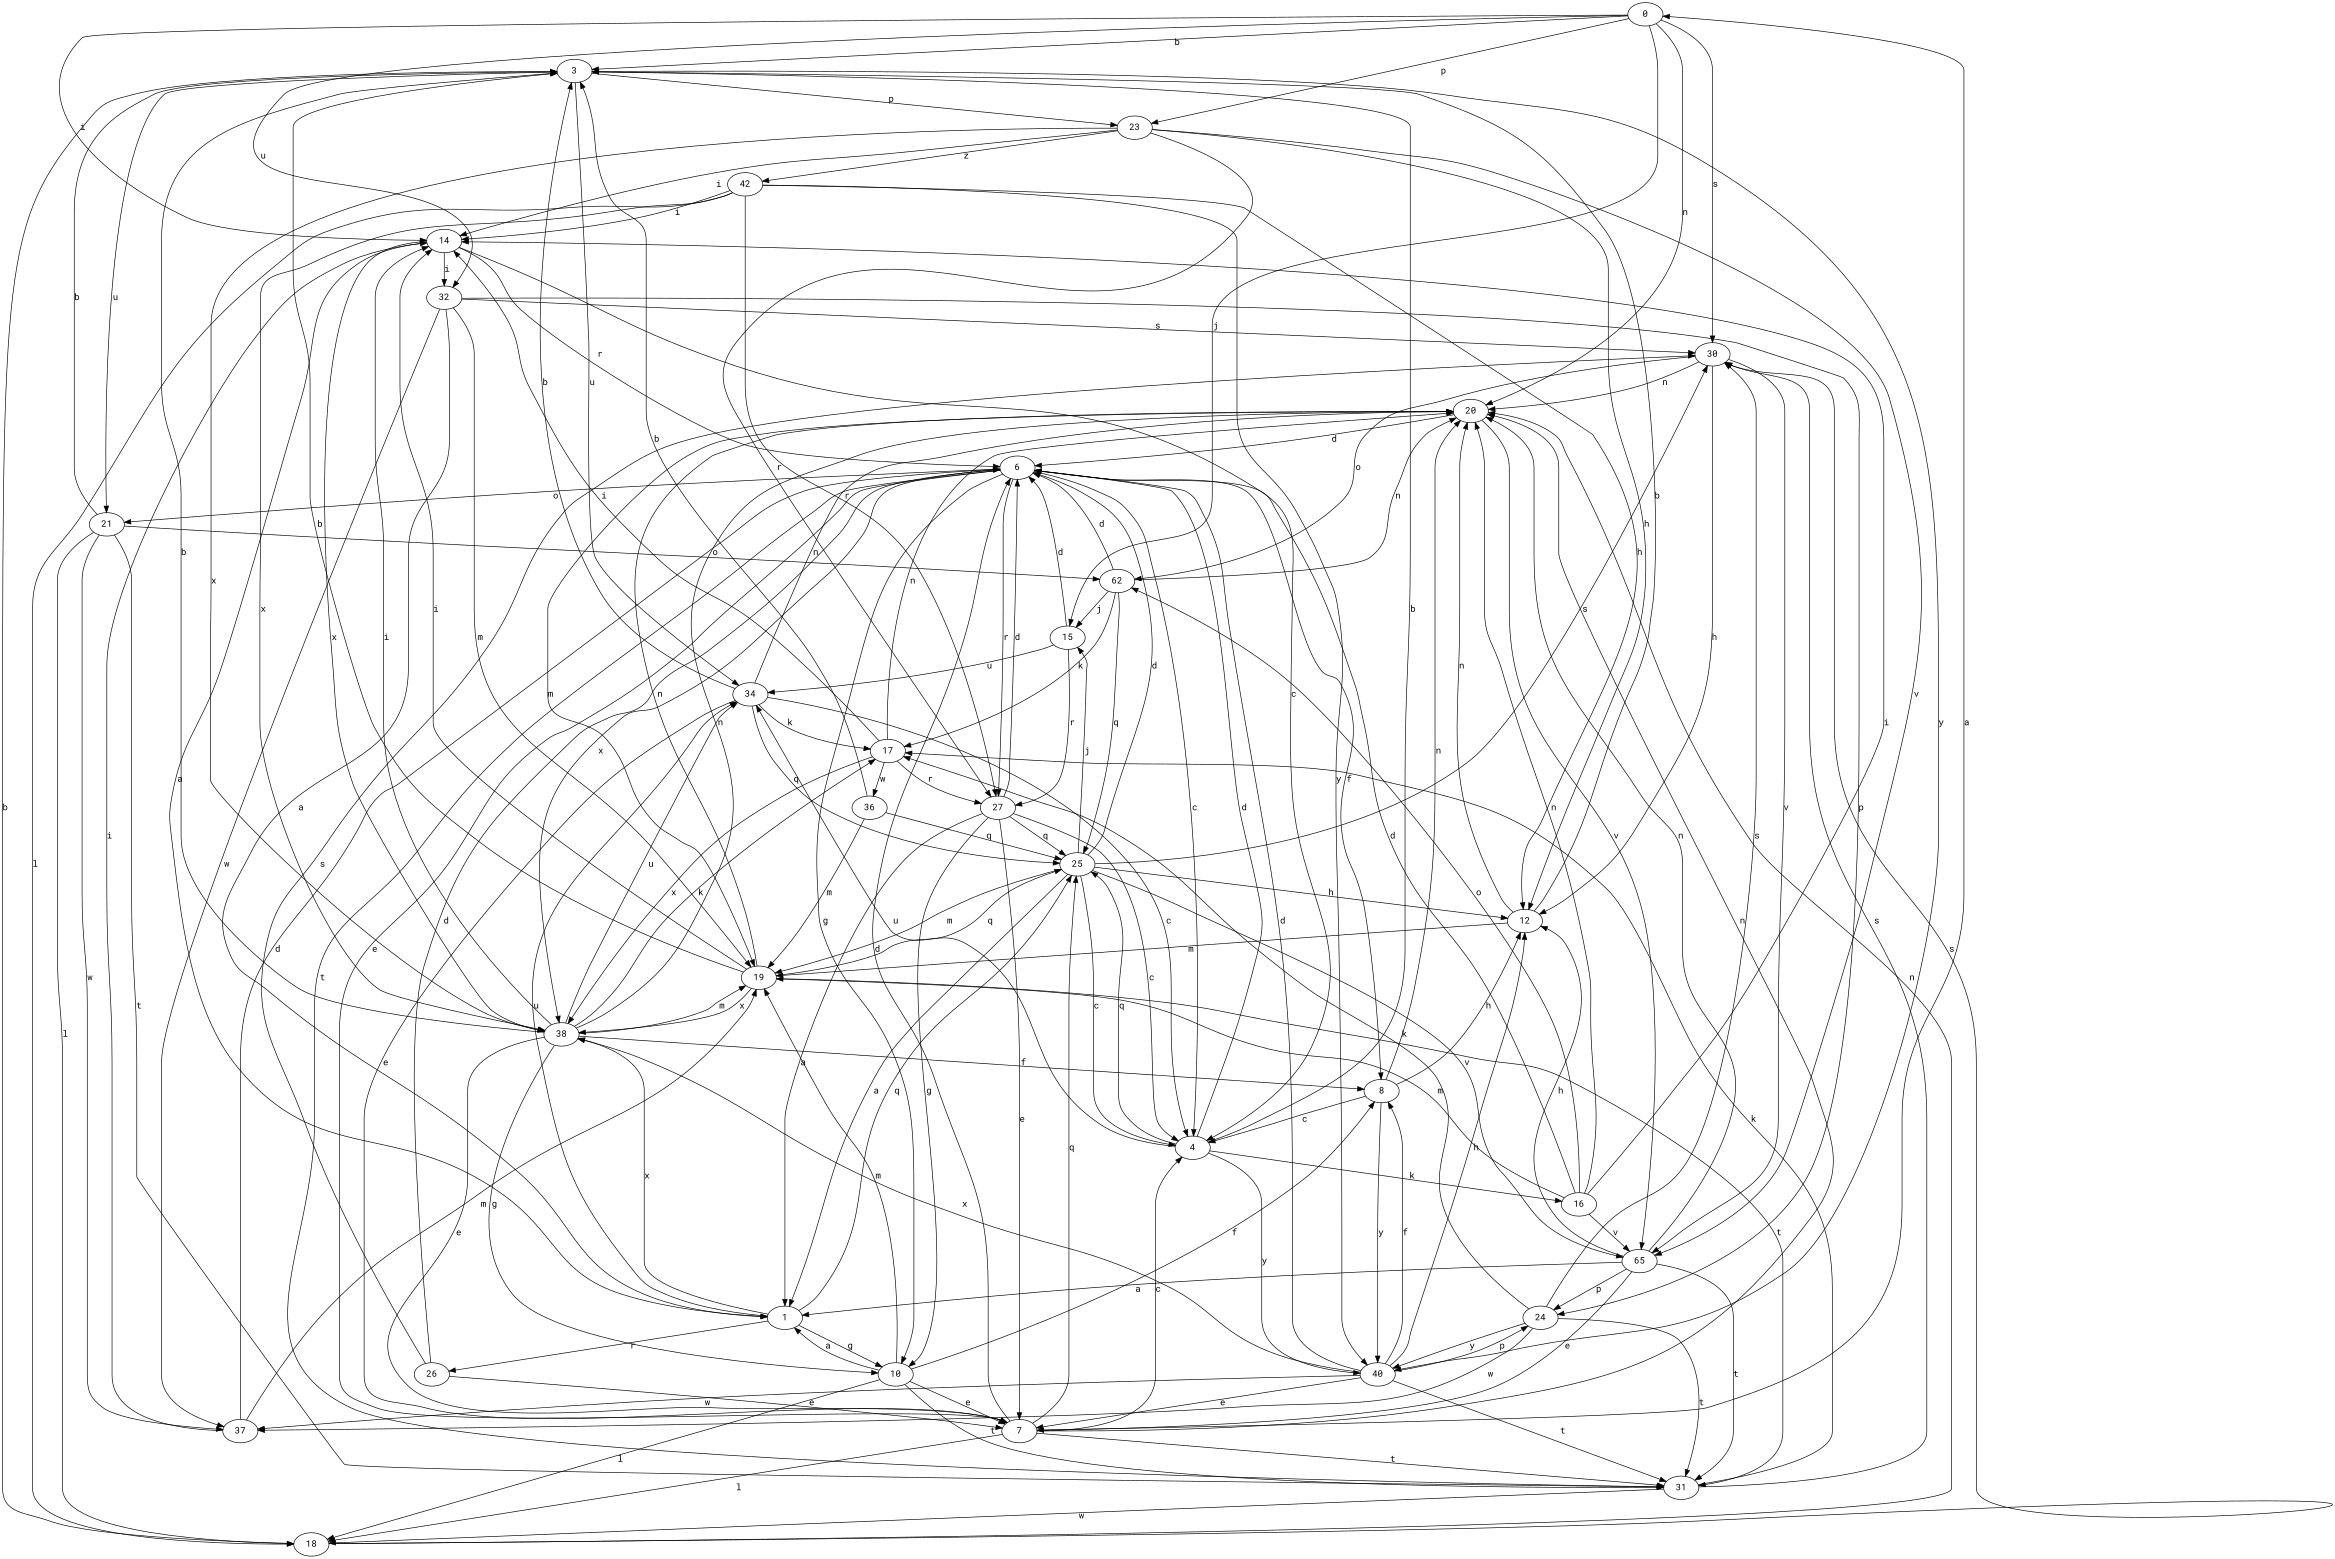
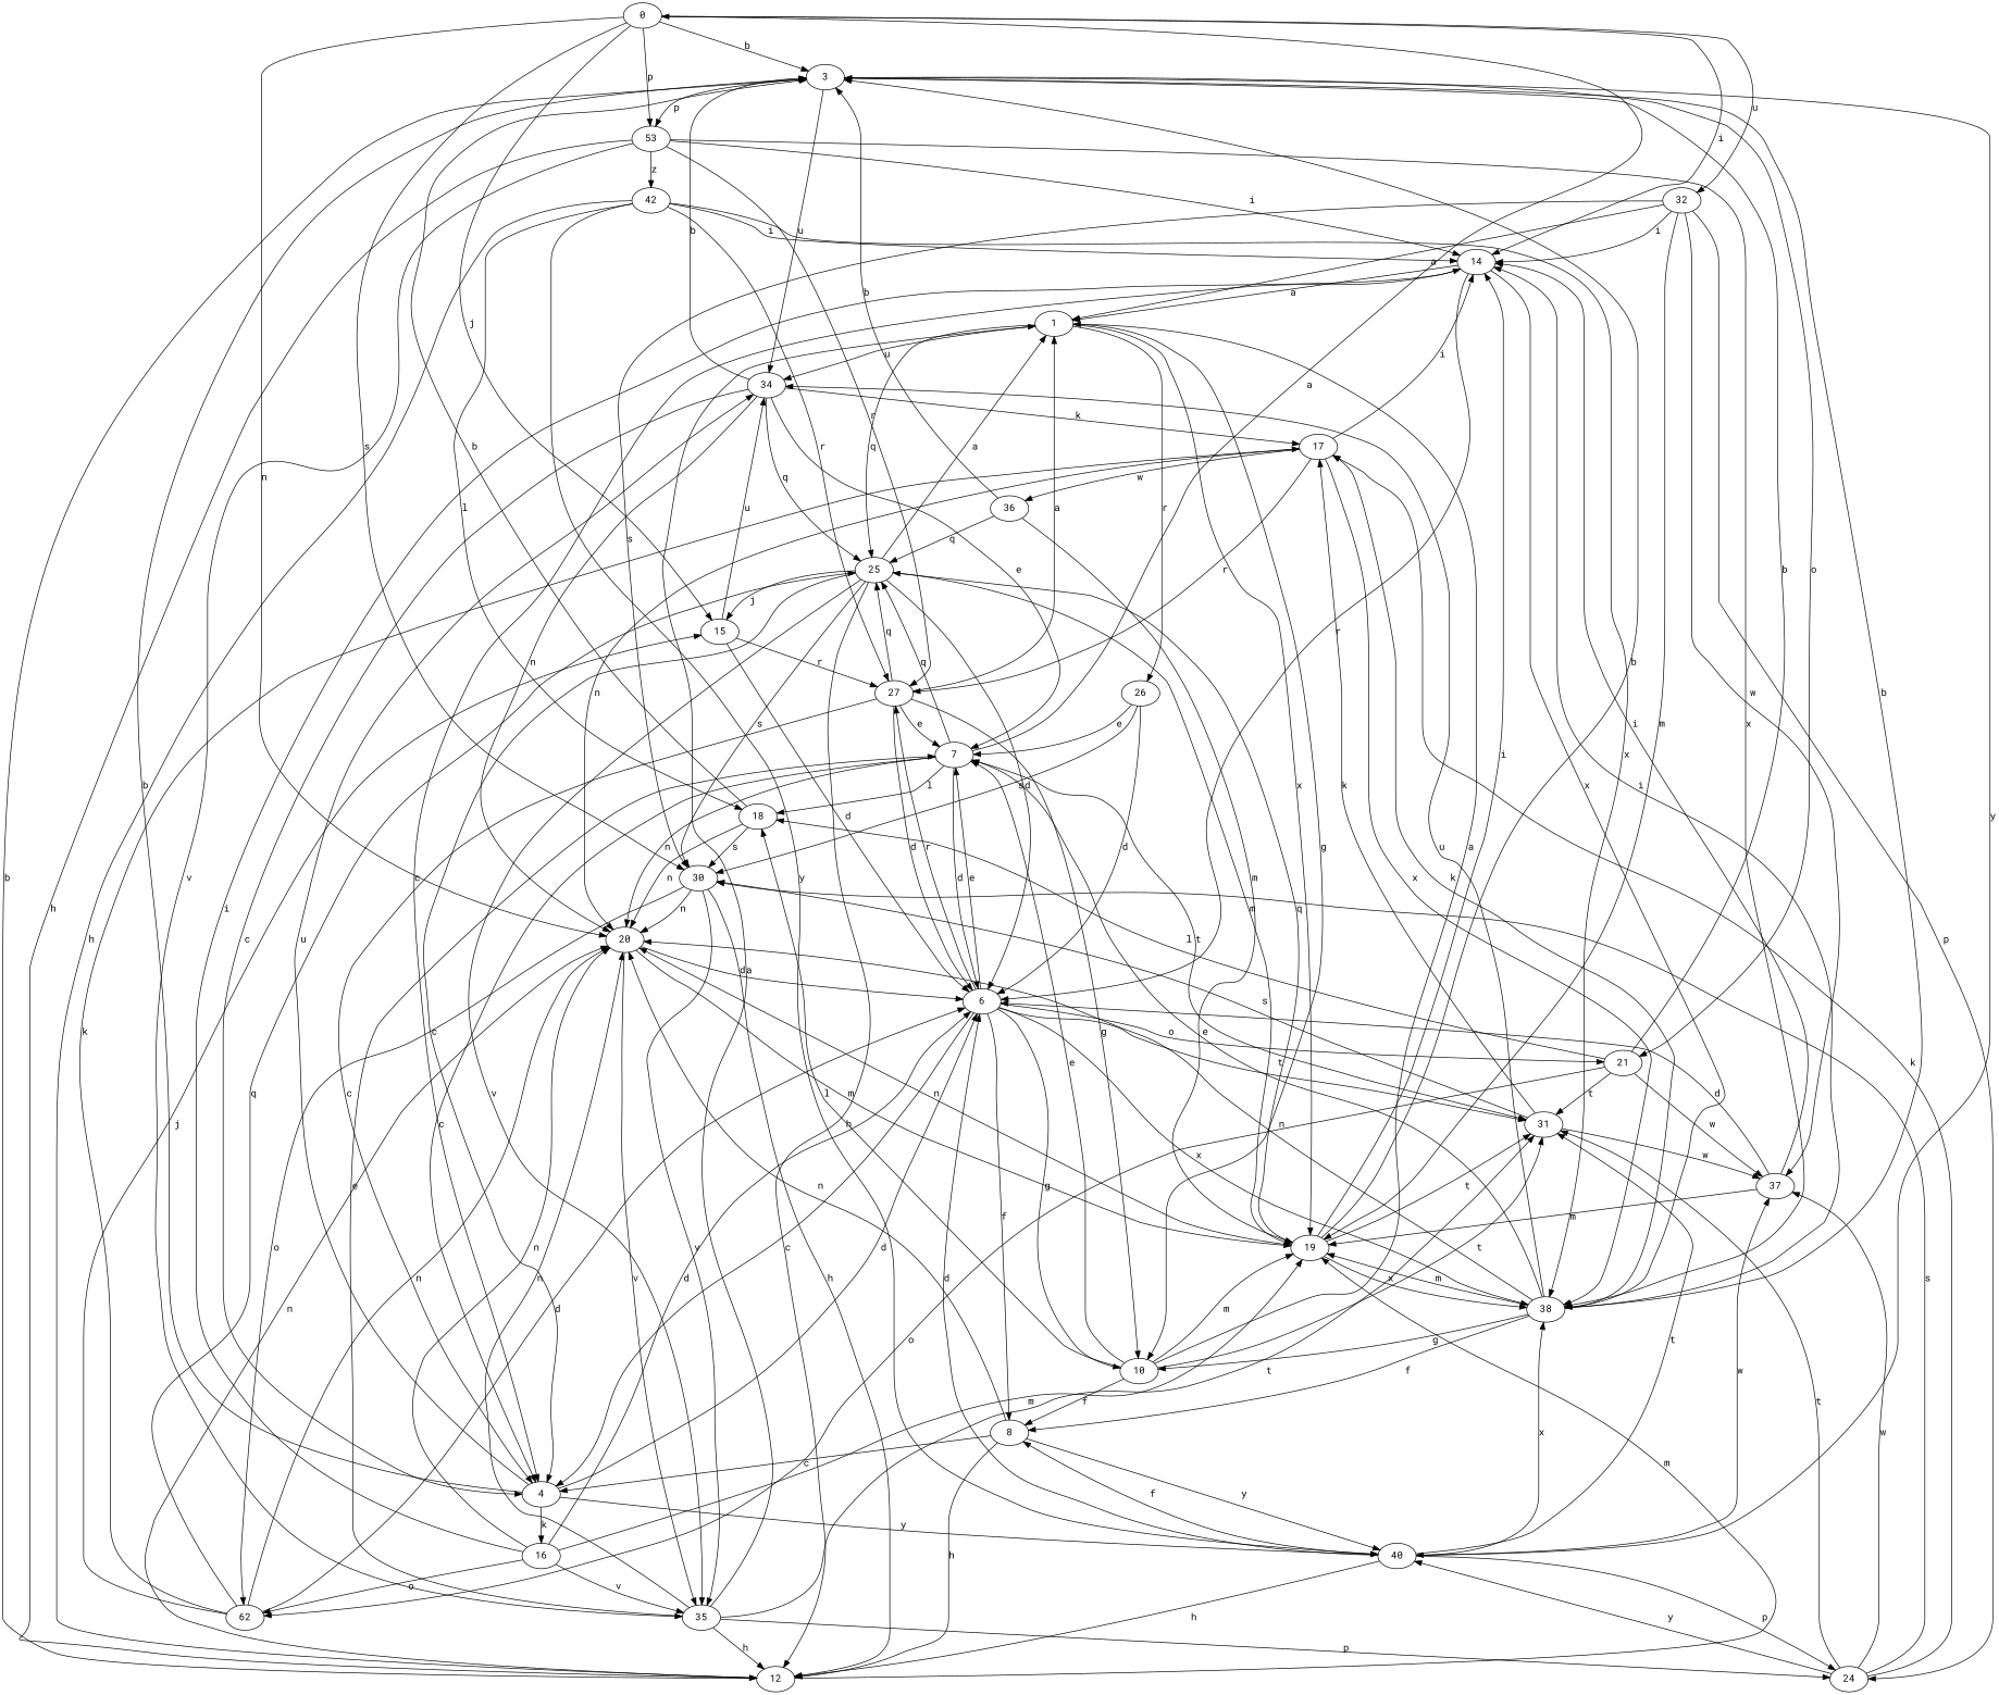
  strict digraph {
    fontname="Roboto Mono"
    node [fontname="Roboto Mono"]
    edge [fontname="Roboto Mono"]
    0
    3
    14
    15
    20
-   23
+   23 [label=53]
    30
    32
    34
    21
    40
    1
    38
    4
    6
    27
    19
-   35 [label=65]
+   35
    12
    42
    n21 [label=62]
    37
    24
    10
    25
    26
    7
    8
    31
    18
    17
    16
    36
    0 -> 3 [label=b]
    0 -> 14 [label=i]
    0 -> 15 [label=j]
    0 -> 20 [label=n]
    0 -> 23 [label=p]
    0 -> 30 [label=s]
    0 -> 32 [label=u]
    3 -> 23 [label=p]
    3 -> 34 [label=u]
-   3 -> 21 [label=u]
+   3 -> 21 [label=o]
    3 -> 40 [label=y]
    14 -> 1 [label=a]
    14 -> 38 [label=x]
    14 -> 4 [label=c]
    14 -> 6 [label=r]
    15 -> 34 [label=u]
    15 -> 6 [label=d]
    15 -> 27 [label=r]
    20 -> 6 [label=d]
    20 -> 19 [label=m]
    20 -> 35 [label=v]
    23 -> 14 [label=i]
    23 -> 38 [label=x]
    23 -> 27 [label=r]
    23 -> 35 [label=v]
    23 -> 12 [label=h]
    23 -> 42 [label=z]
    30 -> 20 [label=n]
    30 -> 35 [label=v]
    30 -> 12 [label=h]
    30 -> n21 [label=o]
-   14 -> 32 [label=i]
+   32 -> 14 [label=i]
    32 -> 30 [label=s]
    32 -> 1 [label=a]
    32 -> 19 [label=m]
    32 -> 37 [label=w]
    32 -> 24 [label=p]
    34 -> 3 [label=b]
    34 -> 20 [label=n]
    34 -> 4 [label=c]
    34 -> 25 [label=q]
    34 -> 7 [label=e]
    34 -> 17 [label=k]
    21 -> 3 [label=b]
    21 -> n21 [label=o]
    21 -> 37 [label=w]
    21 -> 31 [label=t]
    21 -> 18 [label=l]
    40 -> 38 [label=x]
    40 -> 6 [label=d]
    40 -> 12 [label=h]
    40 -> 37 [label=w]
    40 -> 24 [label=p]
-   40 -> 7 [label=e]
    40 -> 8 [label=f]
    40 -> 31 [label=t]
    1 -> 34 [label=u]
-   1 -> 38 [label=x]
+   1 -> 19 [label=x]
    1 -> 10 [label=g]
    1 -> 25 [label=q]
    1 -> 26 [label=r]
    38 -> 3 [label=b]
    38 -> 14 [label=i]
    38 -> 20 [label=n]
    38 -> 34 [label=u]
    38 -> 19 [label=m]
    38 -> 10 [label=g]
    38 -> 7 [label=e]
    38 -> 8 [label=f]
    38 -> 17 [label=k]
    4 -> 3 [label=b]
    4 -> 34 [label=u]
    4 -> 40 [label=y]
    4 -> 6 [label=d]
-   4 -> 25 [label=q]
    4 -> 16 [label=k]
    6 -> 21 [label=o]
    6 -> 38 [label=x]
    6 -> 4 [label=c]
    6 -> 27 [label=r]
    6 -> 10 [label=g]
    6 -> 7 [label=e]
    6 -> 8 [label=f]
    6 -> 31 [label=t]
    27 -> 1 [label=a]
    27 -> 4 [label=c]
    27 -> 6 [label=d]
    27 -> 10 [label=g]
    27 -> 25 [label=q]
    27 -> 7 [label=e]
    19 -> 3 [label=b]
    19 -> 14 [label=i]
    19 -> 20 [label=n]
    19 -> 38 [label=x]
    19 -> 25 [label=q]
    19 -> 31 [label=t]
    35 -> 20 [label=n]
    35 -> 1 [label=a]
    35 -> 12 [label=h]
    35 -> 24 [label=p]
    35 -> 7 [label=e]
    35 -> 31 [label=t]
    12 -> 3 [label=b]
    12 -> 20 [label=n]
    12 -> 19 [label=m]
    42 -> 14 [label=i]
    42 -> 40 [label=y]
    42 -> 38 [label=x]
    42 -> 27 [label=r]
    42 -> 12 [label=h]
    42 -> 18 [label=l]
    n21 -> 15 [label=j]
    n21 -> 20 [label=n]
    n21 -> 6 [label=d]
    n21 -> 25 [label=q]
    n21 -> 17 [label=k]
    37 -> 14 [label=i]
    37 -> 6 [label=d]
    37 -> 19 [label=m]
    24 -> 30 [label=s]
    24 -> 40 [label=y]
    24 -> 37 [label=w]
    24 -> 31 [label=t]
    24 -> 17 [label=k]
    10 -> 1 [label=a]
    10 -> 19 [label=m]
    10 -> 7 [label=e]
    10 -> 8 [label=f]
    10 -> 31 [label=t]
    10 -> 18 [label=l]
    25 -> 15 [label=j]
    25 -> 30 [label=s]
    25 -> 1 [label=a]
    25 -> 4 [label=c]
    25 -> 6 [label=d]
    25 -> 19 [label=m]
    25 -> 35 [label=v]
    25 -> 12 [label=h]
    26 -> 30 [label=s]
    26 -> 6 [label=d]
    26 -> 7 [label=e]
    7 -> 0 [label=a]
    7 -> 20 [label=n]
    7 -> 4 [label=c]
    7 -> 6 [label=d]
    7 -> 25 [label=q]
    7 -> 31 [label=t]
    7 -> 18 [label=l]
    8 -> 20 [label=n]
    8 -> 40 [label=y]
    8 -> 4 [label=c]
    8 -> 12 [label=h]
    31 -> 30 [label=s]
-   31 -> 18 [label=w]
+   31 -> 37 [label=w]
    31 -> 17 [label=k]
    18 -> 3 [label=b]
    18 -> 20 [label=n]
    18 -> 30 [label=s]
    17 -> 14 [label=i]
    17 -> 20 [label=n]
    17 -> 38 [label=x]
    17 -> 27 [label=r]
    17 -> 36 [label=w]
    16 -> 14 [label=i]
    16 -> 20 [label=n]
    16 -> 6 [label=d]
    16 -> 19 [label=m]
    16 -> 35 [label=v]
    16 -> n21 [label=o]
    36 -> 3 [label=b]
    36 -> 19 [label=m]
    36 -> 25 [label=q]
  }
